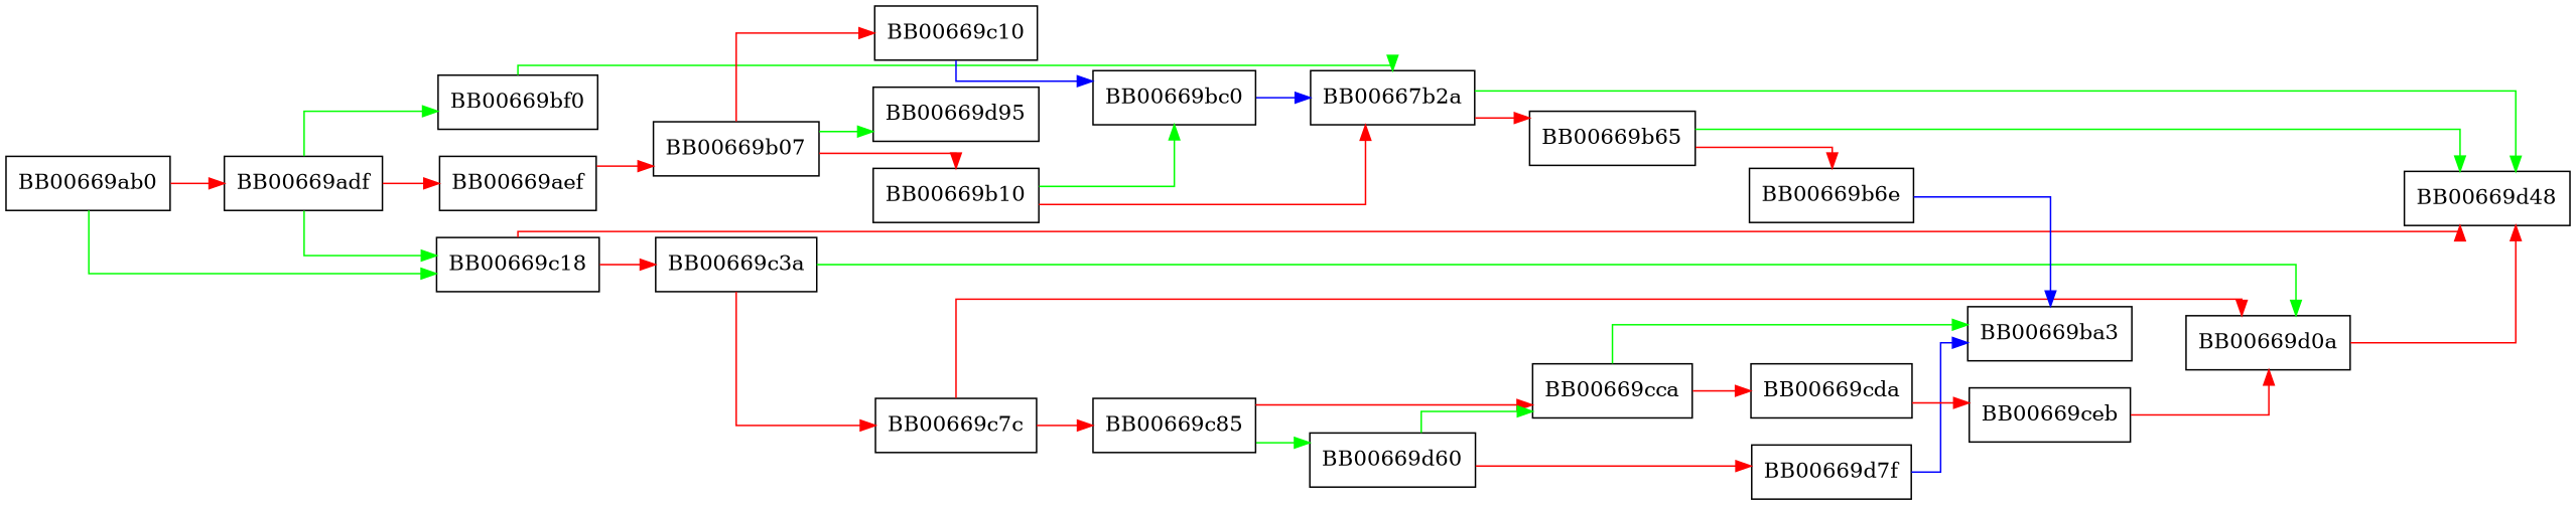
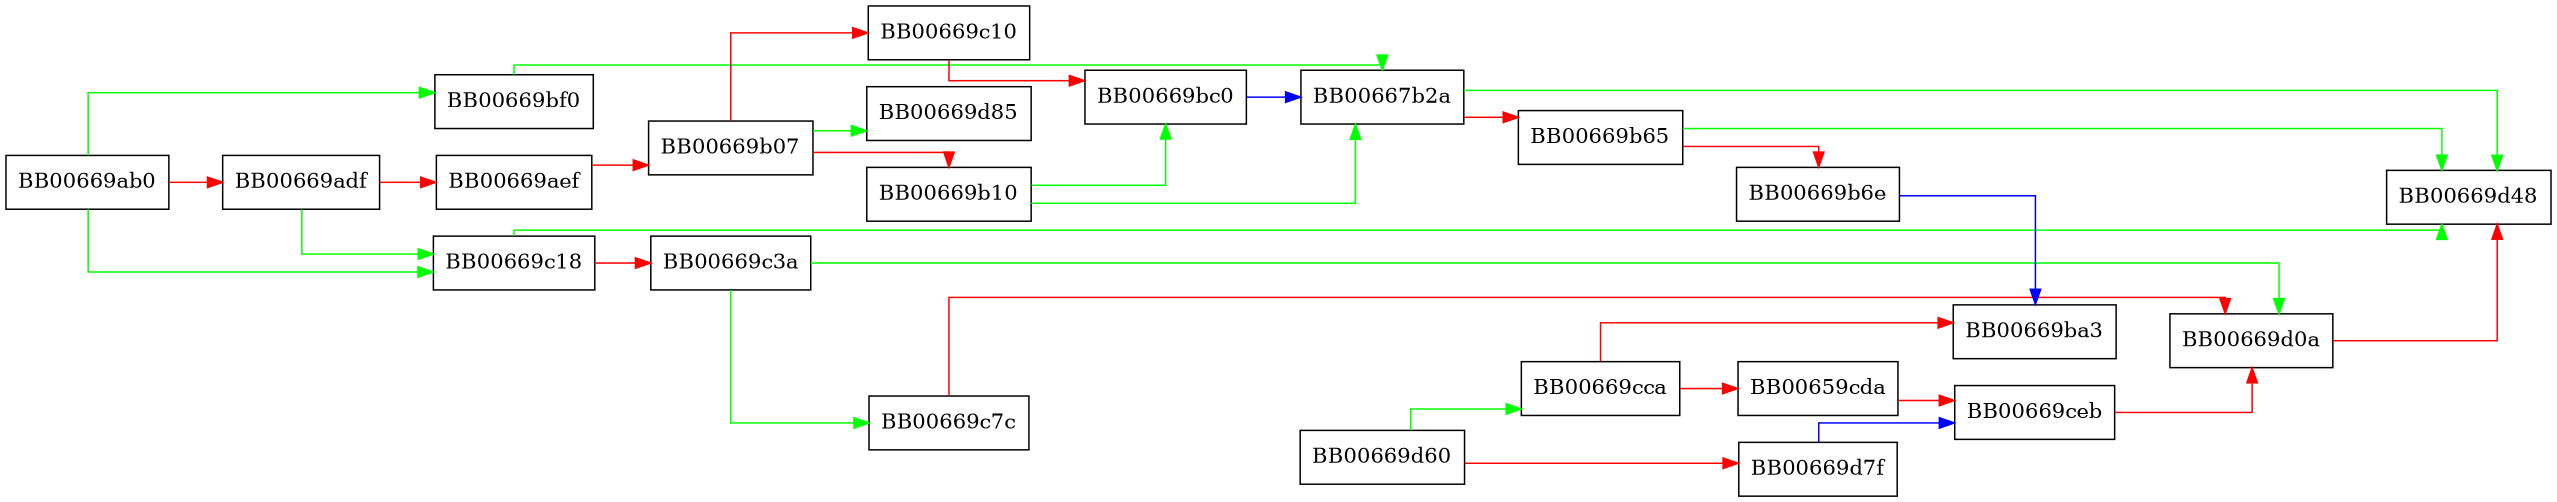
  digraph {
    rankdir=LR
    splines=ortho
    node [shape=box]
    edge [color=red]
    BB00669ab0
    BB00669bf0
    BB00669adf
    BB00669c18
    n5 [label=BB00667b2a]
    BB00669aef
    BB00669d48
    BB00669b65
    BB00669c10
    BB00669bc0
    BB00669c3a
    BB00669b07
    BB00669d0a
    BB00669c7c
-   BB00669d95
+   BB00669d95 [label=BB00669d85]
    BB00669b10
    BB00669b6e
    BB00669ba3
-   BB00669c85
    BB00669d60
    BB00669cca
    BB00669d7f
-   BB00669cda
+   BB00669cda [label=BB00659cda]
    BB00669ceb
-   BB00669adf -> BB00669bf0 [color=green]
+   BB00669ab0 -> BB00669bf0 [color=green]
    BB00669ab0 -> BB00669adf
    BB00669ab0 -> BB00669c18 [color=green]
    BB00669bf0 -> n5 [color=green]
    BB00669adf -> BB00669c18 [color=green]
    BB00669adf -> BB00669aef
-   BB00669c18 -> BB00669d48
+   BB00669c18 -> BB00669d48 [color=green]
    BB00669c18 -> BB00669c3a
    n5 -> BB00669d48 [color=green]
    n5 -> BB00669b65
    BB00669aef -> BB00669b07
    BB00669b65 -> BB00669d48 [color=green]
    BB00669b65 -> BB00669b6e
-   BB00669c10 -> BB00669bc0 [color=blue]
+   BB00669c10 -> BB00669bc0
    BB00669bc0 -> n5 [color=blue]
    BB00669c3a -> BB00669d0a [color=green]
-   BB00669c3a -> BB00669c7c
+   BB00669c3a -> BB00669c7c [color=green]
    BB00669b07 -> BB00669c10
    BB00669b07 -> BB00669d95 [color=green]
    BB00669b07 -> BB00669b10
    BB00669d0a -> BB00669d48
    BB00669c7c -> BB00669d0a
-   BB00669c7c -> BB00669c85
-   BB00669b10 -> n5
+   BB00669b10 -> n5 [color=green]
    BB00669b10 -> BB00669bc0 [color=green]
    BB00669b6e -> BB00669ba3 [color=blue]
-   BB00669c85 -> BB00669d60 [color=green]
-   BB00669c85 -> BB00669cca
    BB00669d60 -> BB00669cca [color=green]
    BB00669d60 -> BB00669d7f
-   BB00669cca -> BB00669ba3 [color=green]
+   BB00669cca -> BB00669ba3
    BB00669cca -> BB00669cda
-   BB00669d7f -> BB00669ba3 [color=blue]
+   BB00669d7f -> BB00669ceb [color=blue]
    BB00669cda -> BB00669ceb
    BB00669ceb -> BB00669d0a
  }
